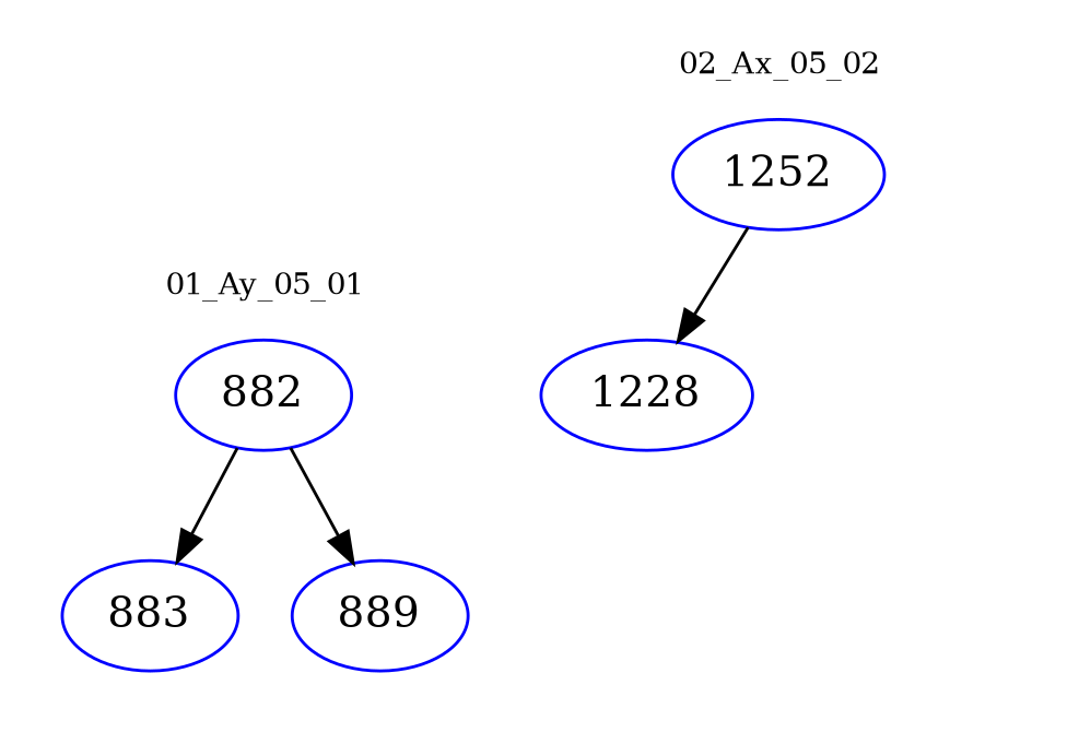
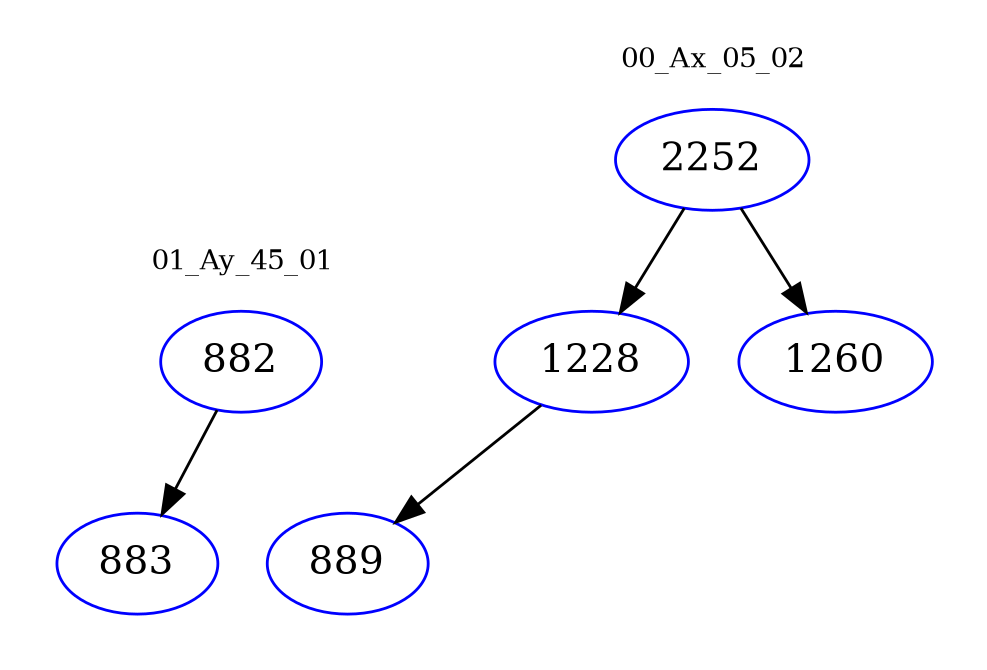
  digraph {
    node [color=blue]
    edge [color=black]
    n1 [label=882]
    n2 [label=889]
    n3 [label=883]
-   n4 [label=1252]
+   n4 [label=2252]
    n5 [label=1228]
+   n6 [label=1260]
    subgraph cluster_1 {
      color=white
      fontsize=10
-     label="01_Ay_05_01"
+     label="01_Ay_45_01"
      n1
      n2
      n3
    }
    subgraph cluster_2 {
      color=white
      fontsize=10
-     label="02_Ax_05_02"
+     label="00_Ax_05_02"
      n4
      n5
+     n6
    }
-   n1 -> n2
+   n5 -> n2
    n1 -> n3
    n4 -> n5
+   n4 -> n6
  }
